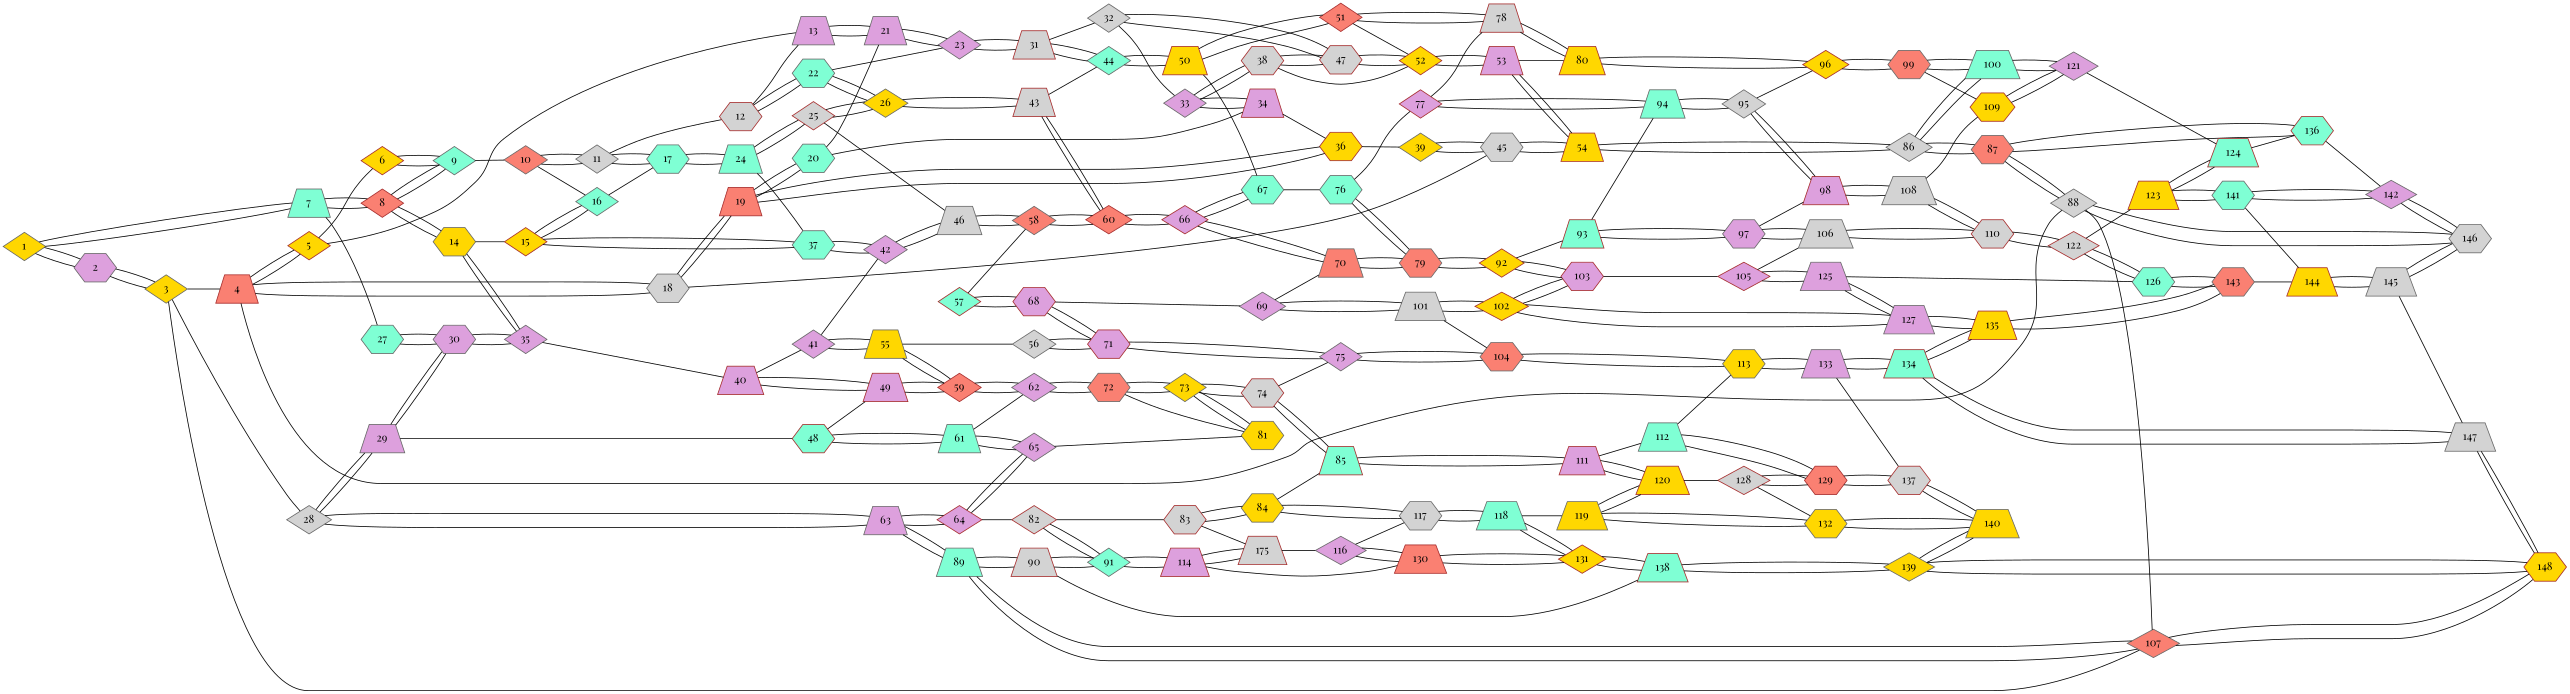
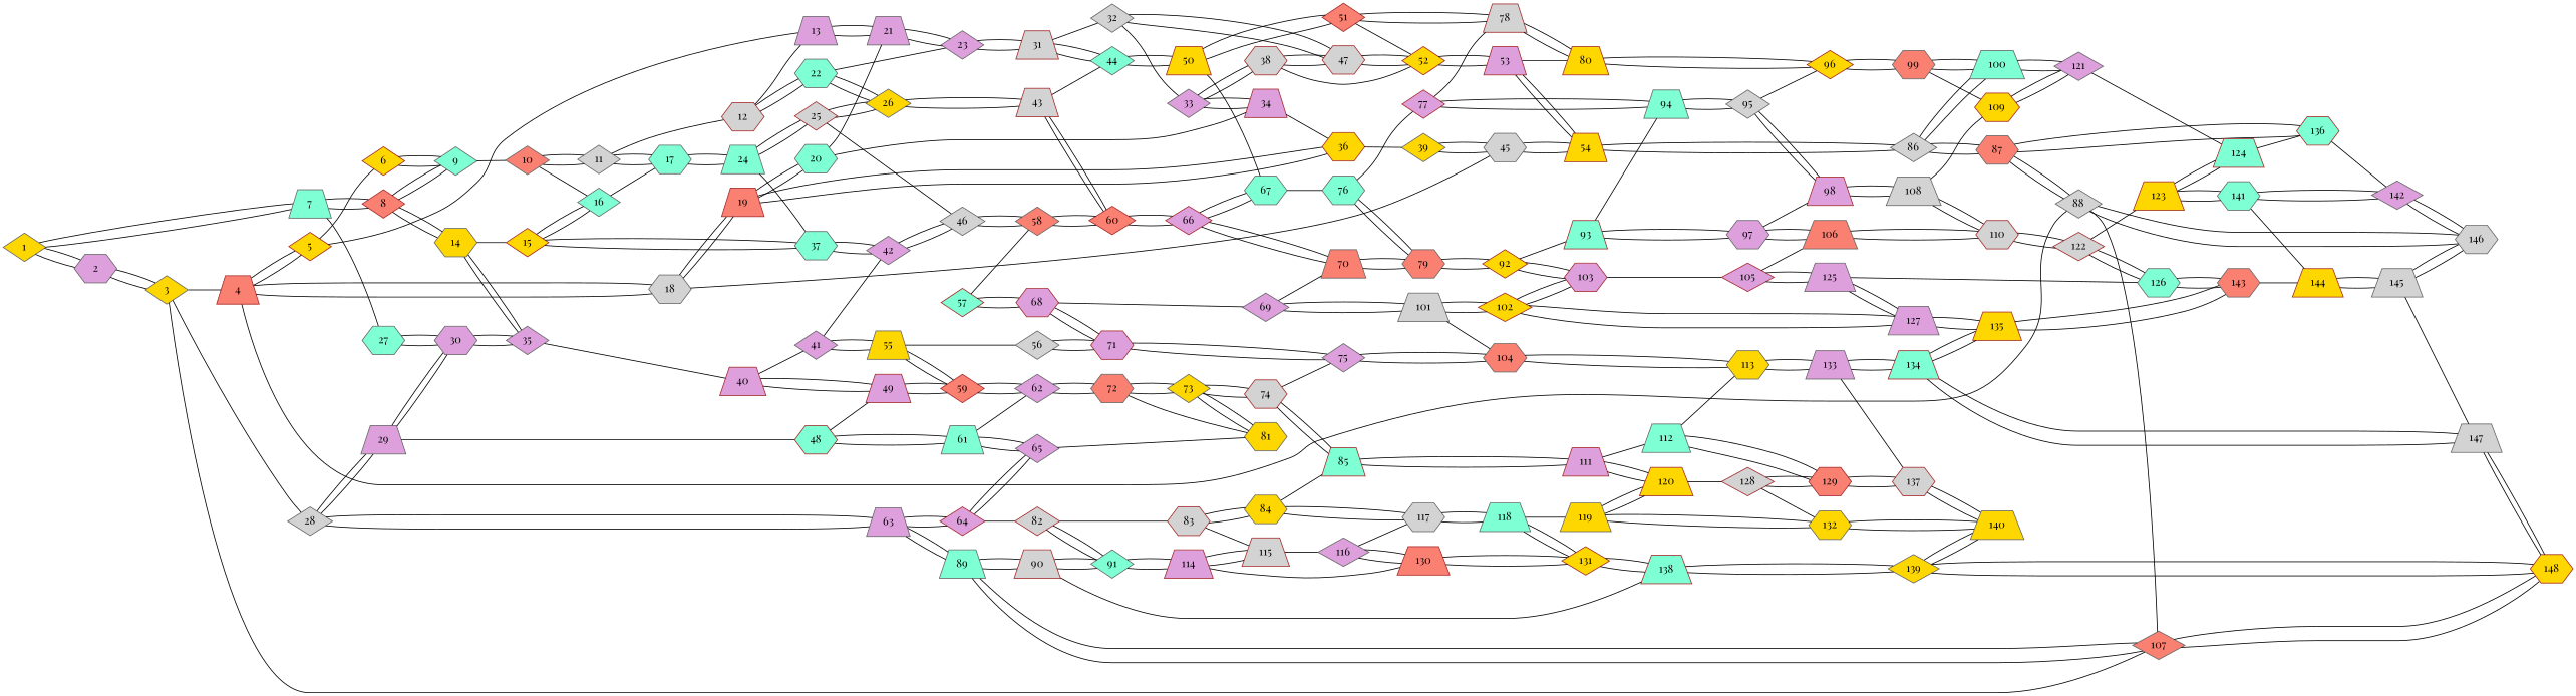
  graph {
    fontname="Playfair Display"
    rankdir=LR
    node [color=gray40 fillcolor=plum fontname="Playfair Display" shape=diamond style=filled]
    edge [fontname="Playfair Display"]
    1 [fillcolor=gold]
    2 [shape=hexagon]
    7 [fillcolor=aquamarine shape=trapezium]
    3 [fillcolor=gold]
    8 [color=brown fillcolor=salmon]
    27 [fillcolor=aquamarine shape=hexagon]
    4 [color=brown fillcolor=salmon shape=trapezium]
    28 [fillcolor=lightgrey]
    107 [fillcolor=salmon]
    5 [color=brown fillcolor=gold]
    18 [fillcolor=lightgrey shape=hexagon]
    88 [fillcolor=lightgrey]
    29 [shape=trapezium]
    63 [shape=trapezium]
    148 [color=brown fillcolor=gold shape=hexagon]
    6 [color=brown fillcolor=gold]
    13 [shape=trapezium]
    19 [color=brown fillcolor=salmon shape=trapezium]
    45 [fillcolor=lightgrey shape=hexagon]
    146 [fillcolor=lightgrey shape=hexagon]
    9 [fillcolor=aquamarine]
    21 [shape=trapezium]
    10 [fillcolor=salmon]
    14 [fillcolor=gold shape=hexagon]
    30 [shape=hexagon]
    15 [color=brown fillcolor=gold]
    35
    11 [fillcolor=lightgrey]
    16 [fillcolor=aquamarine]
    12 [color=brown fillcolor=lightgrey shape=hexagon]
    17 [fillcolor=aquamarine shape=hexagon]
    22 [fillcolor=aquamarine shape=hexagon]
    24 [fillcolor=aquamarine shape=trapezium]
    23
    26 [fillcolor=gold]
    37 [fillcolor=aquamarine shape=hexagon]
    40 [color=brown shape=trapezium]
    42
    25 [color=brown fillcolor=lightgrey]
    20 [fillcolor=aquamarine shape=hexagon]
    36 [color=brown fillcolor=gold shape=hexagon]
    54 [color=brown fillcolor=gold shape=trapezium]
    34 [color=brown shape=trapezium]
    39 [fillcolor=gold]
    31 [color=brown fillcolor=lightgrey shape=trapezium]
    43 [color=brown fillcolor=lightgrey shape=trapezium]
    32 [fillcolor=lightgrey]
    44 [fillcolor=aquamarine]
-   46 [fillcolor=lightgrey shape=trapezium]
+   46 [fillcolor=lightgrey]
    58 [fillcolor=salmon]
    60 [color=brown fillcolor=salmon]
    48 [color=brown fillcolor=aquamarine shape=hexagon]
    64 [color=brown]
    89 [fillcolor=aquamarine shape=trapezium]
    49 [color=brown shape=trapezium]
    61 [fillcolor=aquamarine shape=trapezium]
    33
    47 [color=brown fillcolor=lightgrey shape=hexagon]
    50 [color=brown fillcolor=gold shape=trapezium]
    38 [color=brown fillcolor=lightgrey shape=hexagon]
    52 [color=brown fillcolor=gold]
    41
    55 [fillcolor=gold shape=trapezium]
    59 [color=brown fillcolor=salmon]
    56 [fillcolor=lightgrey]
    66 [color=brown]
    51 [color=brown fillcolor=salmon]
    67 [fillcolor=aquamarine shape=hexagon]
    86 [fillcolor=lightgrey]
    53 [color=brown shape=trapezium]
    62
    65
    78 [color=brown fillcolor=lightgrey shape=trapezium]
    76 [fillcolor=aquamarine shape=hexagon]
    80 [color=brown fillcolor=gold shape=trapezium]
    96 [color=brown fillcolor=gold]
    87 [fillcolor=salmon shape=hexagon]
    100 [fillcolor=aquamarine shape=trapezium]
    71 [color=brown shape=hexagon]
    57 [color=brown fillcolor=aquamarine]
    68 [color=brown shape=hexagon]
    75
    69
    72 [fillcolor=salmon shape=hexagon]
    70 [fillcolor=salmon shape=trapezium]
    81 [fillcolor=gold shape=hexagon]
    73 [fillcolor=gold]
    82 [color=brown fillcolor=lightgrey]
    90 [color=brown fillcolor=lightgrey shape=trapezium]
    83 [color=brown fillcolor=lightgrey shape=hexagon]
    91 [fillcolor=aquamarine]
    79 [fillcolor=salmon shape=hexagon]
    77 [color=brown]
    101 [fillcolor=lightgrey shape=trapezium]
    104 [fillcolor=salmon shape=hexagon]
    102 [color=brown fillcolor=gold]
    92 [color=brown fillcolor=gold]
    74 [color=brown fillcolor=lightgrey shape=hexagon]
    85 [color=brown fillcolor=aquamarine shape=trapezium]
    111 [color=brown shape=trapezium]
    113 [fillcolor=gold shape=hexagon]
    94 [fillcolor=aquamarine shape=trapezium]
    95 [fillcolor=lightgrey]
    93 [color=brown fillcolor=aquamarine shape=trapezium]
    103 [color=brown shape=hexagon]
    99 [fillcolor=salmon shape=hexagon]
    84 [fillcolor=gold shape=hexagon]
-   115 [color=brown fillcolor=lightgrey shape=trapezium label=175]
+   115 [color=brown fillcolor=lightgrey shape=trapezium]
    114 [color=brown shape=trapezium]
    117 [fillcolor=lightgrey shape=hexagon]
    116
    118 [fillcolor=aquamarine shape=trapezium]
    112 [fillcolor=aquamarine shape=trapezium]
    120 [color=brown fillcolor=gold shape=trapezium]
    136 [color=brown fillcolor=aquamarine shape=hexagon]
    121
    142
    138 [color=brown fillcolor=aquamarine shape=trapezium]
    139 [fillcolor=gold]
    130 [color=brown fillcolor=salmon shape=trapezium]
    97 [shape=hexagon]
    105 [color=brown]
    98 [color=brown shape=trapezium]
-   106 [fillcolor=lightgrey shape=trapezium]
+   106 [fillcolor=salmon shape=trapezium]
    108 [fillcolor=lightgrey shape=trapezium]
    109 [color=brown fillcolor=gold shape=hexagon]
    110 [color=brown fillcolor=lightgrey shape=hexagon]
    124 [color=brown fillcolor=aquamarine shape=trapezium]
    127 [shape=trapezium]
    135 [color=brown fillcolor=gold shape=trapezium]
    125 [shape=trapezium]
    133 [shape=trapezium]
    126 [fillcolor=aquamarine shape=hexagon]
    122 [color=brown fillcolor=lightgrey]
    123 [color=brown fillcolor=gold shape=trapezium]
    129 [color=brown fillcolor=salmon shape=hexagon]
    128 [color=brown fillcolor=lightgrey]
    137 [color=brown fillcolor=lightgrey shape=hexagon]
    134 [color=brown fillcolor=aquamarine shape=trapezium]
    131 [color=brown fillcolor=gold]
    119 [fillcolor=gold shape=trapezium]
    132 [fillcolor=gold shape=hexagon]
    140 [fillcolor=gold shape=trapezium]
    141 [fillcolor=aquamarine shape=hexagon]
    143 [fillcolor=salmon shape=hexagon]
    144 [color=brown fillcolor=gold shape=trapezium]
    147 [fillcolor=lightgrey shape=trapezium]
    145 [fillcolor=lightgrey shape=trapezium]
    1 -- 2
    1 -- 2
    1 -- 7
    1 -- 7
    2 -- 3
    2 -- 3
    7 -- 8
    7 -- 8
    7 -- 27
    3 -- 4
    3 -- 28
    3 -- 107
    8 -- 9
    8 -- 9
    8 -- 14
    8 -- 14
    27 -- 30
    27 -- 30
    4 -- 5
    4 -- 5
    4 -- 18
    4 -- 18
    4 -- 88
    28 -- 29
    28 -- 29
    28 -- 63
    28 -- 63
    107 -- 148
    107 -- 148
    5 -- 6
    5 -- 13
    18 -- 19
    18 -- 19
    18 -- 45
    88 -- 107
    88 -- 146
    88 -- 146
    29 -- 30
    29 -- 30
    29 -- 48
    63 -- 64
    63 -- 64
    63 -- 89
    63 -- 89
    6 -- 9
    6 -- 9
    13 -- 21
    13 -- 21
    19 -- 20
    19 -- 20
    19 -- 36
    19 -- 36
    45 -- 54
    45 -- 54
    9 -- 10
    21 -- 23
    21 -- 23
    10 -- 11
    10 -- 11
    10 -- 16
    14 -- 15
    14 -- 35
    14 -- 35
    30 -- 35
    30 -- 35
    15 -- 16
    15 -- 16
    15 -- 37
    15 -- 37
    35 -- 40
    11 -- 12
    11 -- 17
    11 -- 17
    16 -- 17
    12 -- 13
    12 -- 22
    12 -- 22
    17 -- 24
    17 -- 24
    22 -- 23
    22 -- 26
    22 -- 26
    24 -- 37
    24 -- 25
    24 -- 25
    23 -- 31
    23 -- 31
    26 -- 43
    26 -- 43
    37 -- 42
    37 -- 42
    40 -- 49
    40 -- 49
    40 -- 41
    42 -- 46
    42 -- 46
    25 -- 26
    25 -- 26
    25 -- 46
    20 -- 21
    20 -- 34
    36 -- 39
    54 -- 86
    54 -- 86
    34 -- 36
    39 -- 45
    39 -- 45
    31 -- 32
    31 -- 44
    31 -- 44
    43 -- 44
    43 -- 60
    43 -- 60
    32 -- 33
    32 -- 47
    32 -- 47
    44 -- 50
    44 -- 50
    46 -- 58
    46 -- 58
    58 -- 60
    58 -- 60
    60 -- 66
    60 -- 66
    48 -- 49
    48 -- 61
    48 -- 61
    64 -- 65
    64 -- 65
    64 -- 82
    89 -- 107
    89 -- 107
    89 -- 90
    89 -- 90
    49 -- 59
    49 -- 59
    61 -- 62
    61 -- 65
    61 -- 65
    33 -- 34
    33 -- 34
    33 -- 38
    33 -- 38
    47 -- 52
    47 -- 52
    50 -- 51
    50 -- 51
    50 -- 67
    38 -- 47
    38 -- 47
    38 -- 52
    52 -- 53
    52 -- 53
    41 -- 42
    41 -- 55
    41 -- 55
    55 -- 59
    55 -- 59
    55 -- 56
    59 -- 62
    59 -- 62
    56 -- 71
    56 -- 71
    66 -- 67
    66 -- 67
    66 -- 70
    66 -- 70
    51 -- 52
    51 -- 78
    51 -- 78
    67 -- 76
    86 -- 87
    86 -- 87
    86 -- 100
    86 -- 100
    53 -- 54
    53 -- 54
    53 -- 80
    62 -- 72
    62 -- 72
    65 -- 81
    78 -- 80
    78 -- 80
    76 -- 79
    76 -- 79
    76 -- 77
    80 -- 96
    80 -- 96
    96 -- 99
    96 -- 99
    87 -- 88
    87 -- 88
    87 -- 136
    87 -- 136
    100 -- 121
    100 -- 121
    71 -- 75
    71 -- 75
    57 -- 58
    57 -- 68
    57 -- 68
    68 -- 71
    68 -- 71
    68 -- 69
    75 -- 104
    75 -- 104
    69 -- 70
    69 -- 101
    69 -- 101
    72 -- 81
    72 -- 73
    72 -- 73
    70 -- 79
    70 -- 79
    73 -- 81
    73 -- 81
    73 -- 74
    73 -- 74
    82 -- 83
    82 -- 91
    82 -- 91
    90 -- 91
    90 -- 91
    90 -- 138
    83 -- 84
    83 -- 84
    83 -- 115
    91 -- 114
    91 -- 114
    79 -- 92
    79 -- 92
    77 -- 78
    77 -- 94
    77 -- 94
    101 -- 104
    101 -- 102
    101 -- 102
    104 -- 113
    104 -- 113
    102 -- 103
    102 -- 103
    102 -- 127
    102 -- 127
    92 -- 93
    92 -- 103
    92 -- 103
    74 -- 75
    74 -- 85
    74 -- 85
    85 -- 111
    85 -- 111
    111 -- 112
    111 -- 120
    111 -- 120
    113 -- 133
    113 -- 133
    94 -- 95
    94 -- 95
    95 -- 96
    95 -- 98
    95 -- 98
    93 -- 94
    93 -- 97
    93 -- 97
    103 -- 105
    99 -- 100
    99 -- 100
    99 -- 109
    84 -- 85
    84 -- 117
    84 -- 117
    115 -- 116
    114 -- 115
    114 -- 115
    114 -- 130
    117 -- 118
    117 -- 118
    116 -- 117
    116 -- 130
    116 -- 130
    118 -- 131
    118 -- 131
    118 -- 119
    112 -- 113
    112 -- 129
    112 -- 129
    120 -- 128
    136 -- 142
    121 -- 124
    142 -- 146
    142 -- 146
    138 -- 139
    138 -- 139
    139 -- 148
    139 -- 148
    139 -- 140
    139 -- 140
    130 -- 131
    130 -- 131
    97 -- 98
    97 -- 106
    97 -- 106
    105 -- 106
    105 -- 125
    105 -- 125
    98 -- 108
    98 -- 108
    106 -- 110
    106 -- 110
    108 -- 109
    108 -- 110
    108 -- 110
    109 -- 121
    109 -- 121
    110 -- 122
    110 -- 122
    124 -- 136
    127 -- 135
    127 -- 135
    135 -- 143
    135 -- 143
    125 -- 127
    125 -- 127
    125 -- 126
    133 -- 137
    133 -- 134
    133 -- 134
    126 -- 143
    126 -- 143
    122 -- 126
    122 -- 126
    122 -- 123
    123 -- 124
    123 -- 124
    123 -- 141
    123 -- 141
    129 -- 137
    129 -- 137
    128 -- 129
    128 -- 129
    128 -- 132
    137 -- 140
    137 -- 140
    134 -- 135
    134 -- 135
    134 -- 147
    134 -- 147
    131 -- 138
    131 -- 138
    119 -- 120
    119 -- 120
    119 -- 132
    119 -- 132
    132 -- 140
    132 -- 140
    141 -- 142
    141 -- 142
    141 -- 144
    143 -- 144
    144 -- 145
    144 -- 145
    147 -- 148
    147 -- 148
    145 -- 146
    145 -- 146
    145 -- 147
  }
